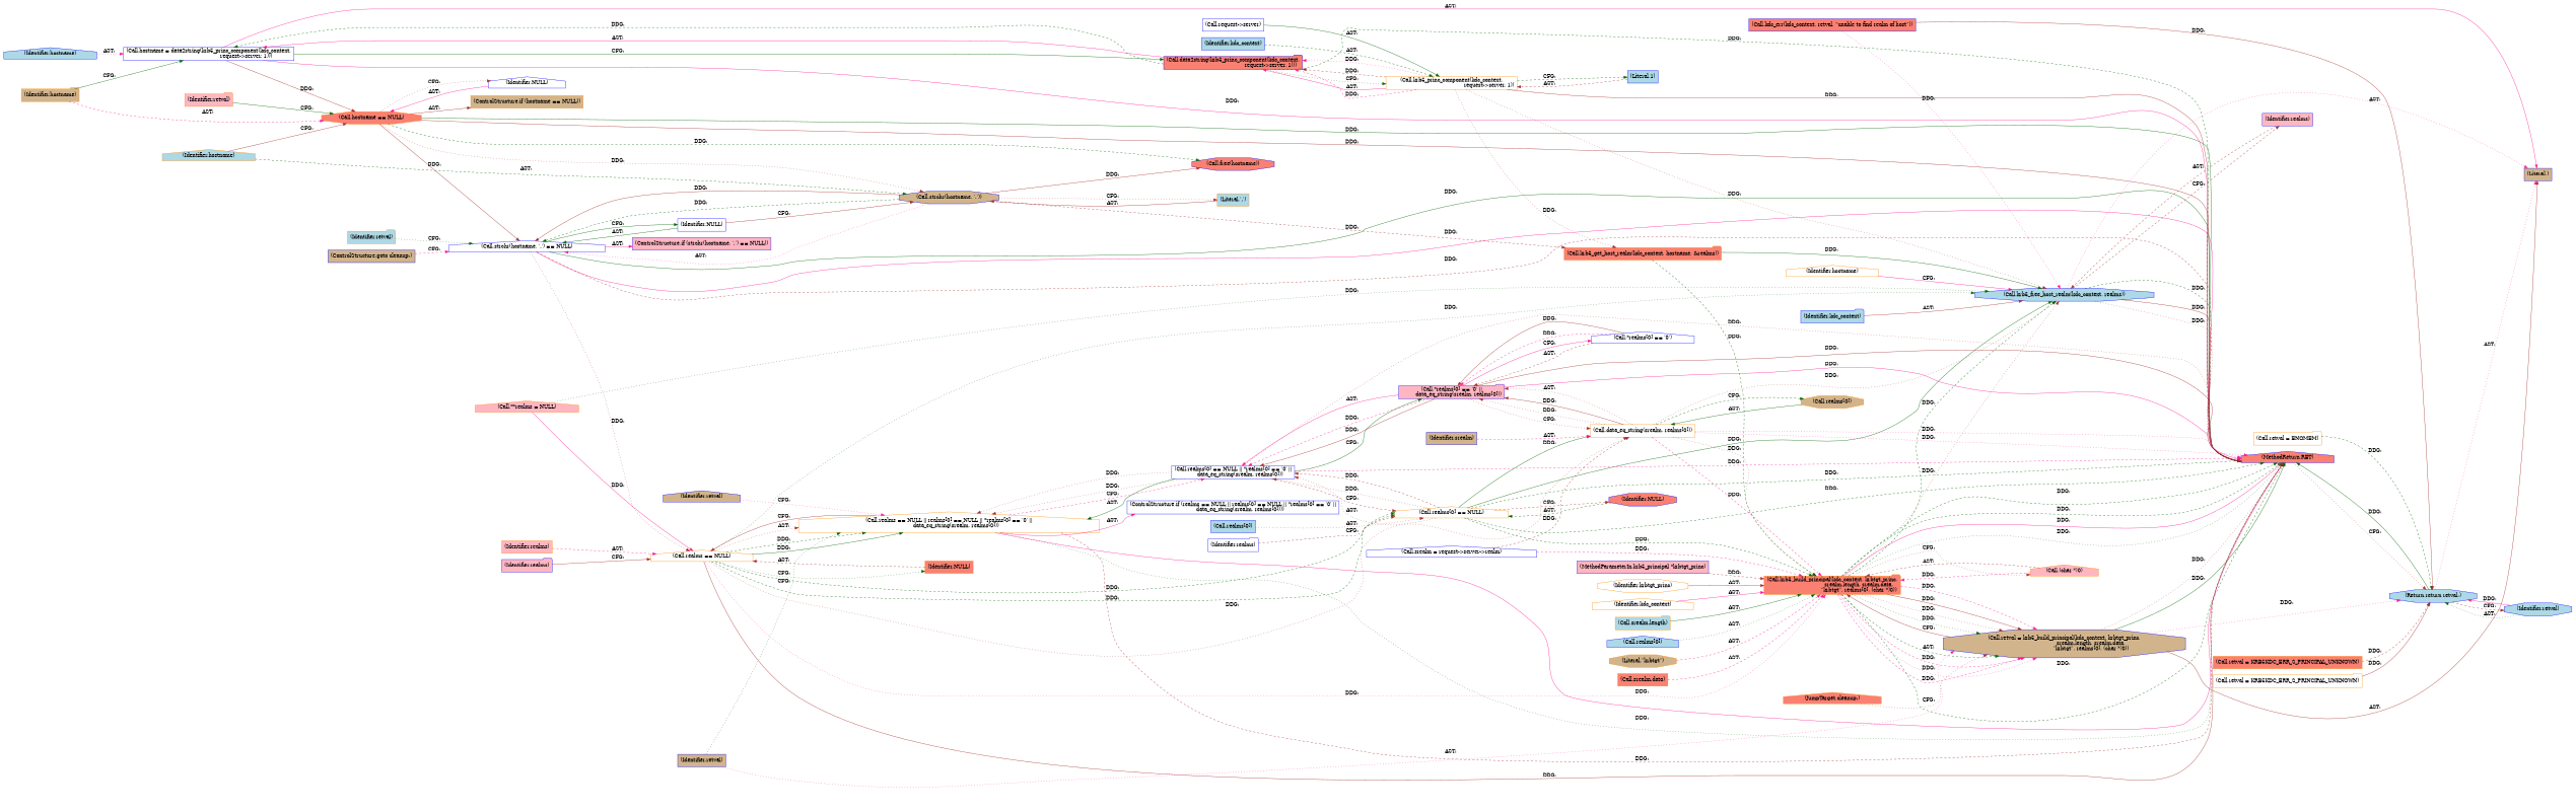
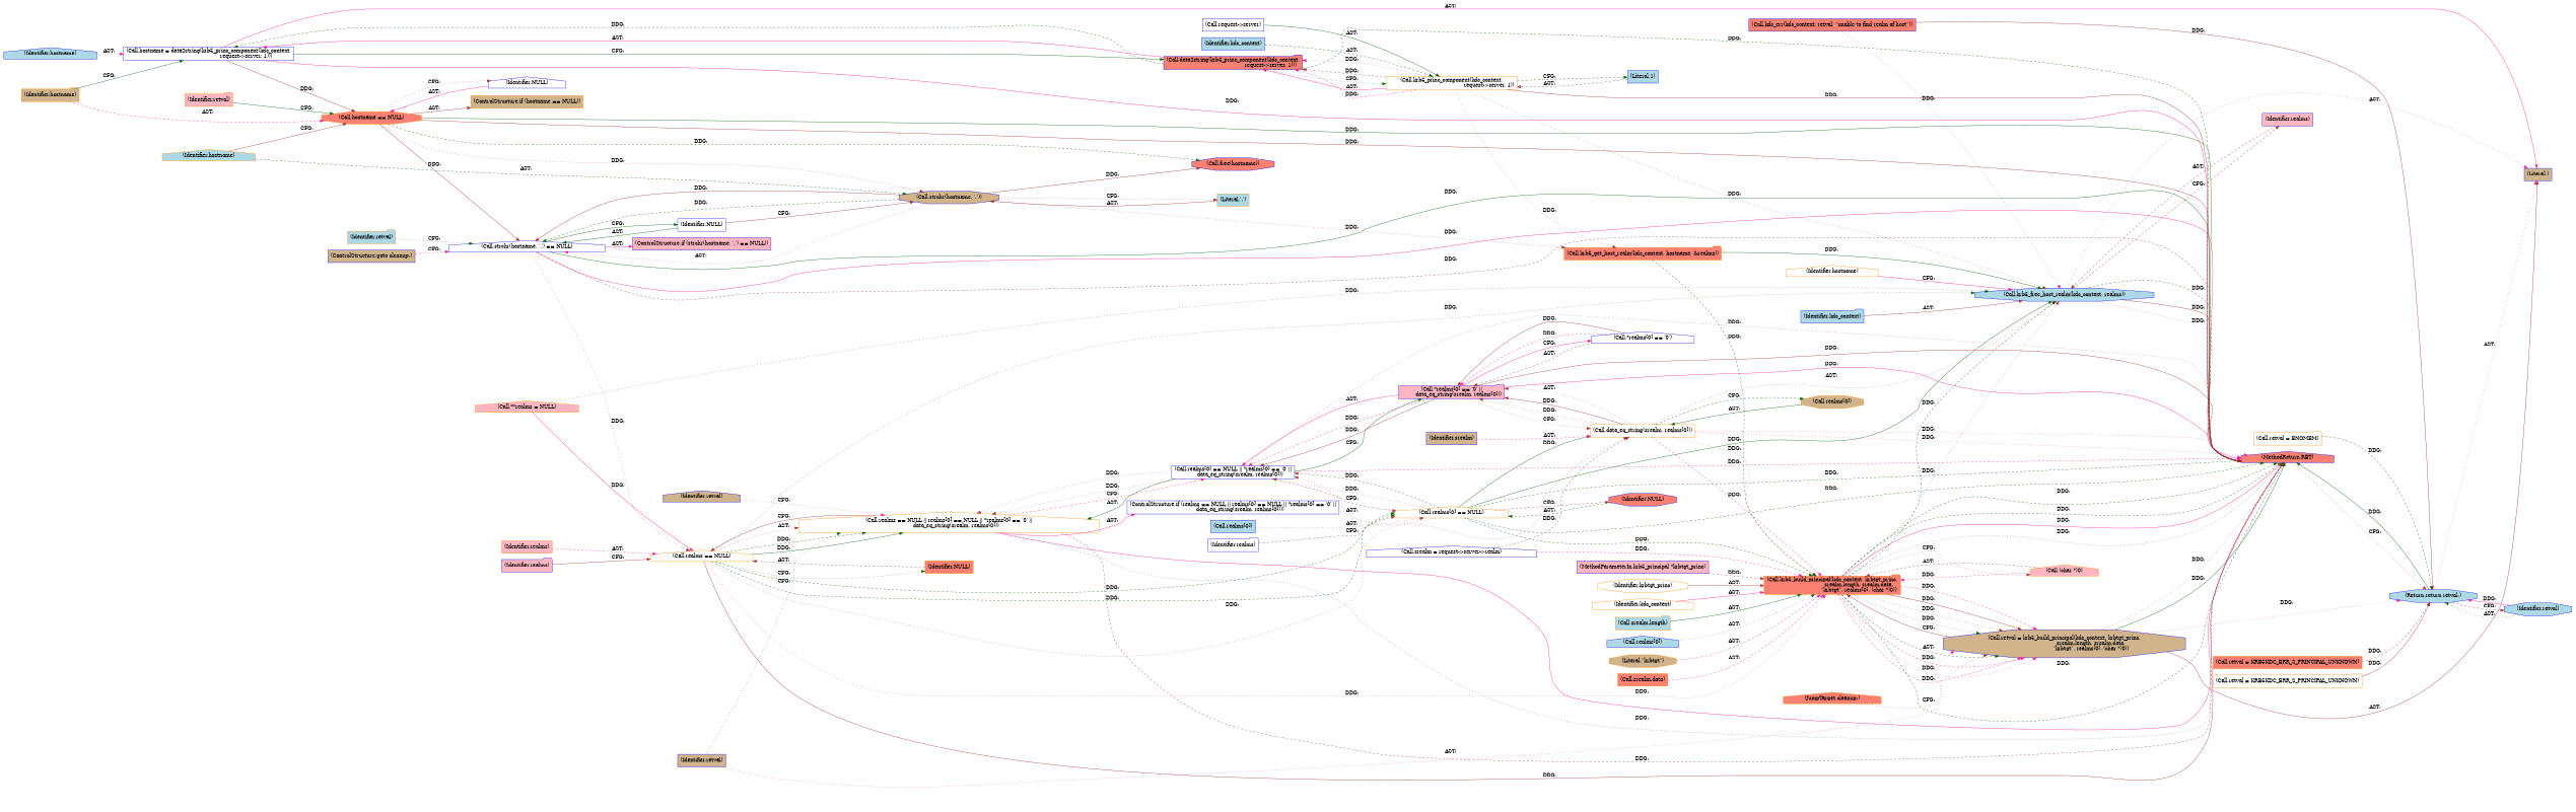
  digraph {
    rankdir=LR
    node [color=blue fillcolor=white shape=box style=filled]
    edge [color=brown style=solid]
    n1 [label="(Call,strchr(hostname, '.') == NULL)" shape=house]
    n2 [color=darkorange label="(Call,realms == NULL)" shape=house]
    n3 [fillcolor=lightpink label="(ControlStructure,if (strchr(hostname, '.') == NULL))"]
    n4 [label="(Identifier,NULL)"]
    n5 [fillcolor=salmon label="(MethodReturn,RET)" shape=house]
    n6 [fillcolor=lightblue label="(Call,krb5_free_host_realm(kdc_context, realms))" shape=octagon]
    n7 [color=darkorange label="(Call,realms == NULL || realms[0] == NULL || *realms[0] == '\0' ||\n         data_eq_string(srealm, realms[0]))" shape=house]
    n8 [color=darkorange label="(Call,realms[0] == NULL)" shape=house]
    n9 [color=darkorange label="(Call,data_eq_string(srealm, realms[0]))"]
    n10 [color=darkorange fillcolor=salmon label="(Call,krb5_build_principal(kdc_context, krbtgt_princ,\n                                  srealm.length, srealm.data,\n                                  \"krbtgt\", realms[0], (char *)0))" shape=folder]
    n11 [color=darkorange fillcolor=salmon label="(Identifier,NULL)"]
    n12 [fillcolor=tan label="(Call,strchr(hostname, '.'))" shape=octagon]
    n13 [fillcolor=lightblue label="(Return,return retval;)" shape=octagon]
    n14 [color=darkorange fillcolor=lightblue label="(Literal,'.')"]
    n15 [fillcolor=salmon label="(Call,free(hostname))" shape=octagon]
    n16 [color=darkorange fillcolor=salmon label="(Call,krb5_get_host_realm(kdc_context, hostname, &realms))" shape=folder]
    n17 [color=darkorange fillcolor=salmon label="(Call,hostname == NULL)" shape=octagon]
    n18 [label="(Identifier,NULL)" shape=house]
    n19 [color=darkorange fillcolor=tan label="(ControlStructure,if (hostname == NULL))"]
    n20 [label="(Call,hostname = data2string(krb5_princ_component(kdc_context,\n                                                request->server, 1)))"]
    n21 [fillcolor=salmon label="(Call,data2string(krb5_princ_component(kdc_context,\n                                                request->server, 1)))" shape=folder]
    n22 [fillcolor=tan label="(Literal,)"]
    n23 [color=darkorange label="(Call,krb5_princ_component(kdc_context,\n                                                request->server, 1))"]
    n24 [fillcolor=lightblue label="(Literal,1)"]
    n25 [fillcolor=lightpink label="(Identifier,realms)"]
    n26 [label="(Call,realms[0] == NULL || *realms[0] == '\0' ||\n         data_eq_string(srealm, realms[0]))"]
    n27 [label="(ControlStructure,if (realms == NULL || realms[0] == NULL || *realms[0] == '\0' ||\n         data_eq_string(srealm, realms[0])))"]
    n28 [fillcolor=salmon label="(Identifier,NULL)" shape=octagon]
    n29 [fillcolor=lightpink label="(Call,*realms[0] == '\0' ||\n         data_eq_string(srealm, realms[0]))" shape=folder]
    n30 [color=darkorange fillcolor=tan label="(Call,realms[0])" shape=octagon]
    n31 [fillcolor=tan label="(Call,retval = krb5_build_principal(kdc_context, krbtgt_princ,\n                                  srealm.length, srealm.data,\n                                  \"krbtgt\", realms[0], (char *)0))" shape=octagon]
    n32 [color=darkorange fillcolor=lightpink label="(Call,(char *)0)" shape=house]
    n33 [label="(Call,*realms[0] == '\0')" shape=house]
    n34 [fillcolor=lightblue label="(Identifier,retval)" shape=octagon]
    n35 [color=darkorange fillcolor=salmon label="(Call,retval = KRB5KDC_ERR_S_PRINCIPAL_UNKNOWN)"]
    n36 [fillcolor=lightblue label="(Call,realms[0])" shape=house]
    n37 [color=darkorange fillcolor=lightpink label="(Identifier,retval)" shape=folder]
    n38 [label="(Call,srealm = request->server->realm)" shape=house]
    n39 [color=darkorange fillcolor=lightblue label="(Identifier,retval)" shape=folder]
    n40 [fillcolor=tan label="(Identifier,srealm)"]
    n41 [color=darkorange label="(Call,retval = KRB5KDC_ERR_S_PRINCIPAL_UNKNOWN)" shape=folder]
    n42 [color=darkorange fillcolor=tan label="(Literal,\"krbtgt\")" shape=octagon]
    n43 [label="(Identifier,realms)" shape=folder]
    n44 [color=darkorange fillcolor=lightpink label="(Identifier,realms)"]
    n45 [color=darkorange fillcolor=salmon label="(Call,srealm.data)"]
    n46 [label="(Call,request->server)"]
    n47 [fillcolor=lightpink label="(Identifier,realms)" shape=folder]
    n48 [color=darkorange label="(Call,retval = ENOMEM)" shape=folder]
    n49 [fillcolor=lightpink label="(MethodParameterIn,krb5_principal *krbtgt_princ)"]
    n50 [color=darkorange fillcolor=lightblue label="(Identifier,hostname)" shape=house]
    n51 [fillcolor=tan label="(ControlStructure,goto cleanup;)"]
    n52 [color=darkorange fillcolor=salmon label="(JumpTarget,cleanup:)" shape=house]
    n53 [fillcolor=lightblue label="(Identifier,kdc_context)"]
    n54 [fillcolor=tan label="(Identifier,retval)" shape=house]
    n55 [fillcolor=lightblue label="(Identifier,kdc_context)" shape=folder]
    n56 [color=darkorange fillcolor=lightpink label="(Call,**realms = NULL)" shape=house]
    n57 [color=darkorange label="(Identifier,hostname)" shape=house]
    n58 [color=darkorange fillcolor=tan label="(Identifier,hostname)" shape=folder]
    n59 [color=darkorange label="(Identifier,krbtgt_princ)" shape=octagon]
    n60 [fillcolor=salmon label="(Call,kdc_err(kdc_context, retval, \"unable to find realm of host\"))"]
    n61 [fillcolor=lightblue label="(Identifier,hostname)" shape=house]
    n62 [fillcolor=tan label="(Identifier,retval)"]
    n63 [color=darkorange label="(Identifier,kdc_context)" shape=house]
    n64 [fillcolor=lightblue label="(Call,realms[0])"]
    n65 [color=darkorange fillcolor=lightblue label="(Call,srealm.length)" shape=folder]
    n1 -> n2 [label="DDG: " style=dotted]
    n1 -> n3 [color=deeppink label="AST: "]
    n1 -> n4 [color=darkgreen label="CFG: "]
    n1 -> n5 [color=deeppink label="DDG: "]
    n1 -> n5 [label="DDG: " style=dashed]
    n1 -> n5 [color=darkgreen label="DDG: "]
    n2 -> n5 [label="DDG: "]
    n2 -> n6 [color=darkgreen label="DDG: " style=dotted]
    n2 -> n7 [label="AST: " style=dotted]
    n2 -> n7 [color=darkgreen label="DDG: " style=dashed]
    n2 -> n7 [color=darkgreen label="DDG: "]
    n2 -> n8 [color=darkgreen label="DDG: " style=dashed]
    n2 -> n8 [color=darkgreen label="DDG: " style=dashed]
    n2 -> n9 [label="DDG: " style=dotted]
    n2 -> n10 [color=deeppink label="DDG: " style=dotted]
    n2 -> n11 [color=darkgreen label="CFG: " style=dotted]
    n4 -> n1 [color=darkgreen label="AST: "]
    n4 -> n12 [label="CFG: "]
    n5 -> n13 [label="CFG: " style=dotted]
    n6 -> n5 [color=darkgreen label="DDG: " style=dashed]
    n6 -> n5 [label="DDG: "]
    n6 -> n5 [label="DDG: " style=dotted]
    n6 -> n22 [color=deeppink label="AST: " style=dotted]
    n6 -> n25 [label="CFG: " style=dashed]
    n7 -> n2 [label="CFG: "]
    n7 -> n5 [color=deeppink label="DDG: "]
    n7 -> n5 [color=darkgreen label="DDG: " style=dotted]
    n7 -> n5 [label="DDG: " style=dashed]
    n7 -> n26 [color=deeppink label="CFG: " style=dashed]
    n7 -> n27 [color=deeppink label="AST: "]
    n8 -> n5 [color=darkgreen label="DDG: " style=dashed]
    n8 -> n5 [color=darkgreen label="DDG: " style=dashed]
    n8 -> n6 [color=darkgreen label="DDG: "]
    n8 -> n9 [color=darkgreen label="DDG: "]
    n8 -> n10 [color=darkgreen label="DDG: " style=dashed]
    n8 -> n26 [label="AST: " style=dotted]
    n8 -> n26 [label="DDG: " style=dashed]
    n8 -> n26 [label="DDG: " style=dotted]
    n8 -> n28 [label="CFG: " style=dashed]
    n9 -> n5 [color=deeppink label="DDG: " style=dotted]
    n9 -> n5 [color=deeppink label="DDG: " style=dotted]
-   n9 -> n6 [label="DDG: " style=dotted]
+   n9 -> n6 [label="AST: " style=dotted]
    n9 -> n10 [color=deeppink label="DDG: " style=dashed]
    n9 -> n10 [label="DDG: " style=dotted]
    n9 -> n29 [label="AST: " style=dotted]
    n9 -> n29 [label="DDG: "]
    n9 -> n29 [label="DDG: " style=dotted]
    n9 -> n30 [color=darkgreen label="CFG: " style=dashed]
    n10 -> n5 [color=darkgreen label="DDG: " style=dashed]
    n10 -> n5 [color=deeppink label="DDG: "]
    n10 -> n5 [color=darkgreen label="DDG: " style=dotted]
    n10 -> n5 [color=darkgreen label="DDG: " style=dashed]
    n10 -> n5 [color=darkgreen label="DDG: " style=dashed]
    n10 -> n6 [color=darkgreen label="DDG: " style=dashed]
    n10 -> n6 [label="DDG: " style=dotted]
    n10 -> n31 [color=darkgreen label="AST: " style=dashed]
    n10 -> n31 [color=deeppink label="DDG: " style=dashed]
    n10 -> n31 [color=deeppink label="DDG: " style=dotted]
    n10 -> n31 [color=deeppink label="DDG: " style=dashed]
    n10 -> n31 [color=deeppink label="DDG: " style=dashed]
    n10 -> n31 [label="DDG: "]
    n10 -> n31 [label="DDG: " style=dotted]
    n10 -> n31 [color=darkgreen label="DDG: " style=dotted]
    n10 -> n32 [label="CFG: " style=dotted]
    n11 -> n2 [label="AST: " style=dashed]
    n12 -> n1 [color=deeppink label="AST: " style=dotted]
    n12 -> n1 [label="DDG: "]
    n12 -> n1 [color=darkgreen label="DDG: " style=dashed]
    n12 -> n14 [label="CFG: " style=dotted]
    n12 -> n15 [label="DDG: "]
-   n12 -> n16 [label="DDG: " style=dashed]
+   n12 -> n16 [label="DDG: " style=dotted]
    n13 -> n5 [color=darkgreen label="DDG: "]
    n13 -> n22 [color=deeppink label="AST: " style=dotted]
    n13 -> n34 [label="CFG: " style=dashed]
    n14 -> n12 [label="AST: "]
    n16 -> n6 [color=darkgreen label="DDG: "]
    n16 -> n10 [color=darkgreen label="DDG: " style=dashed]
    n17 -> n1 [label="DDG: "]
    n17 -> n5 [color=darkgreen label="DDG: "]
    n17 -> n5 [label="DDG: "]
    n17 -> n12 [label="DDG: " style=dotted]
    n17 -> n15 [color=darkgreen label="DDG: " style=dashed]
    n17 -> n18 [label="CFG: " style=dotted]
    n17 -> n19 [label="AST: "]
    n18 -> n17 [color=deeppink label="AST: "]
    n20 -> n5 [color=deeppink label="DDG: "]
    n20 -> n17 [label="DDG: "]
    n20 -> n21 [color=darkgreen label="CFG: "]
    n20 -> n22 [color=deeppink label="AST: "]
    n21 -> n5 [color=darkgreen label="DDG: " style=dashed]
    n21 -> n20 [color=deeppink label="AST: "]
    n21 -> n20 [color=darkgreen label="DDG: " style=dashed]
    n21 -> n23 [color=darkgreen label="CFG: " style=dotted]
    n23 -> n5 [label="DDG: "]
    n23 -> n6 [label="DDG: " style=dotted]
    n23 -> n16 [label="DDG: " style=dotted]
    n23 -> n21 [color=deeppink label="AST: "]
    n23 -> n21 [color=deeppink label="DDG: " style=dashed]
    n23 -> n21 [color=deeppink label="DDG: " style=dotted]
    n23 -> n21 [label="DDG: " style=dashed]
    n23 -> n24 [color=darkgreen label="CFG: " style=dashed]
    n24 -> n23 [label="AST: " style=dashed]
    n25 -> n6 [label="AST: " style=dashed]
    n26 -> n5 [color=deeppink label="DDG: " style=dashed]
    n26 -> n5 [label="DDG: " style=dotted]
    n26 -> n7 [color=darkgreen label="AST: "]
    n26 -> n7 [label="DDG: " style=dotted]
    n26 -> n7 [label="DDG: " style=dotted]
    n26 -> n8 [label="CFG: " style=dashed]
    n26 -> n29 [color=darkgreen label="CFG: "]
    n28 -> n8 [color=darkgreen label="AST: " style=dashed]
    n29 -> n5 [label="DDG: "]
    n29 -> n5 [color=deeppink label="DDG: "]
    n29 -> n9 [label="CFG: " style=dotted]
    n29 -> n26 [color=deeppink label="AST: "]
    n29 -> n26 [color=deeppink label="DDG: " style=dashed]
    n29 -> n26 [label="DDG: "]
    n29 -> n33 [color=deeppink label="CFG: "]
    n30 -> n9 [color=darkgreen label="AST: "]
    n31 -> n5 [label="DDG: " style=dotted]
    n31 -> n5 [color=darkgreen label="DDG: "]
    n31 -> n10 [label="CFG: "]
    n31 -> n13 [color=deeppink label="DDG: " style=dotted]
    n31 -> n22 [label="AST: "]
    n32 -> n10 [label="AST: " style=dashed]
    n32 -> n10 [color=deeppink label="DDG: " style=dashed]
    n33 -> n29 [label="AST: " style=dashed]
    n33 -> n29 [label="DDG: "]
    n33 -> n29 [color=deeppink label="DDG: " style=dashed]
    n34 -> n13 [color=darkgreen label="AST: " style=dotted]
    n34 -> n13 [color=deeppink label="DDG: "]
    n35 -> n13 [label="DDG: " style=dashed]
    n36 -> n10 [color=darkgreen label="AST: " style=dotted]
    n37 -> n17 [color=darkgreen label="CFG: "]
    n38 -> n9 [label="DDG: " style=dashed]
    n38 -> n10 [color=deeppink label="DDG: " style=dashed]
    n39 -> n1 [color=darkgreen label="CFG: " style=dotted]
    n40 -> n9 [color=deeppink label="AST: " style=dashed]
    n41 -> n13 [label="DDG: "]
    n42 -> n10 [color=deeppink label="AST: " style=dashed]
    n43 -> n8 [label="CFG: " style=dashed]
    n44 -> n2 [color=deeppink label="AST: " style=dashed]
    n45 -> n10 [color=deeppink label="AST: " style=dashed]
    n46 -> n23 [color=darkgreen label="AST: "]
    n47 -> n2 [label="CFG: "]
    n48 -> n13 [color=darkgreen label="DDG: " style=dashed]
    n49 -> n10 [label="DDG: " style=dashed]
    n50 -> n12 [color=darkgreen label="AST: " style=dashed]
    n50 -> n17 [label="CFG: "]
    n51 -> n1 [color=deeppink label="CFG: " style=dashed]
    n52 -> n31 [label="CFG: " style=dotted]
    n53 -> n23 [color=darkgreen label="AST: " style=dashed]
    n54 -> n7 [color=deeppink label="CFG: " style=dotted]
    n55 -> n6 [label="AST: "]
    n56 -> n2 [color=deeppink label="DDG: "]
    n56 -> n6 [color=darkgreen label="DDG: " style=dotted]
    n57 -> n6 [color=deeppink label="CFG: "]
    n58 -> n17 [color=deeppink label="AST: " style=dashed]
    n58 -> n20 [color=darkgreen label="CFG: "]
    n59 -> n10 [label="AST: "]
    n60 -> n6 [color=deeppink label="DDG: " style=dotted]
    n60 -> n13 [label="DDG: "]
    n61 -> n20 [color=deeppink label="AST: " style=dotted]
    n62 -> n7 [color=darkgreen label="CFG: " style=dotted]
    n62 -> n31 [color=deeppink label="AST: " style=dotted]
    n63 -> n10 [color=deeppink label="AST: "]
    n64 -> n8 [label="AST: " style=dotted]
    n65 -> n10 [color=darkgreen label="AST: "]
  }
